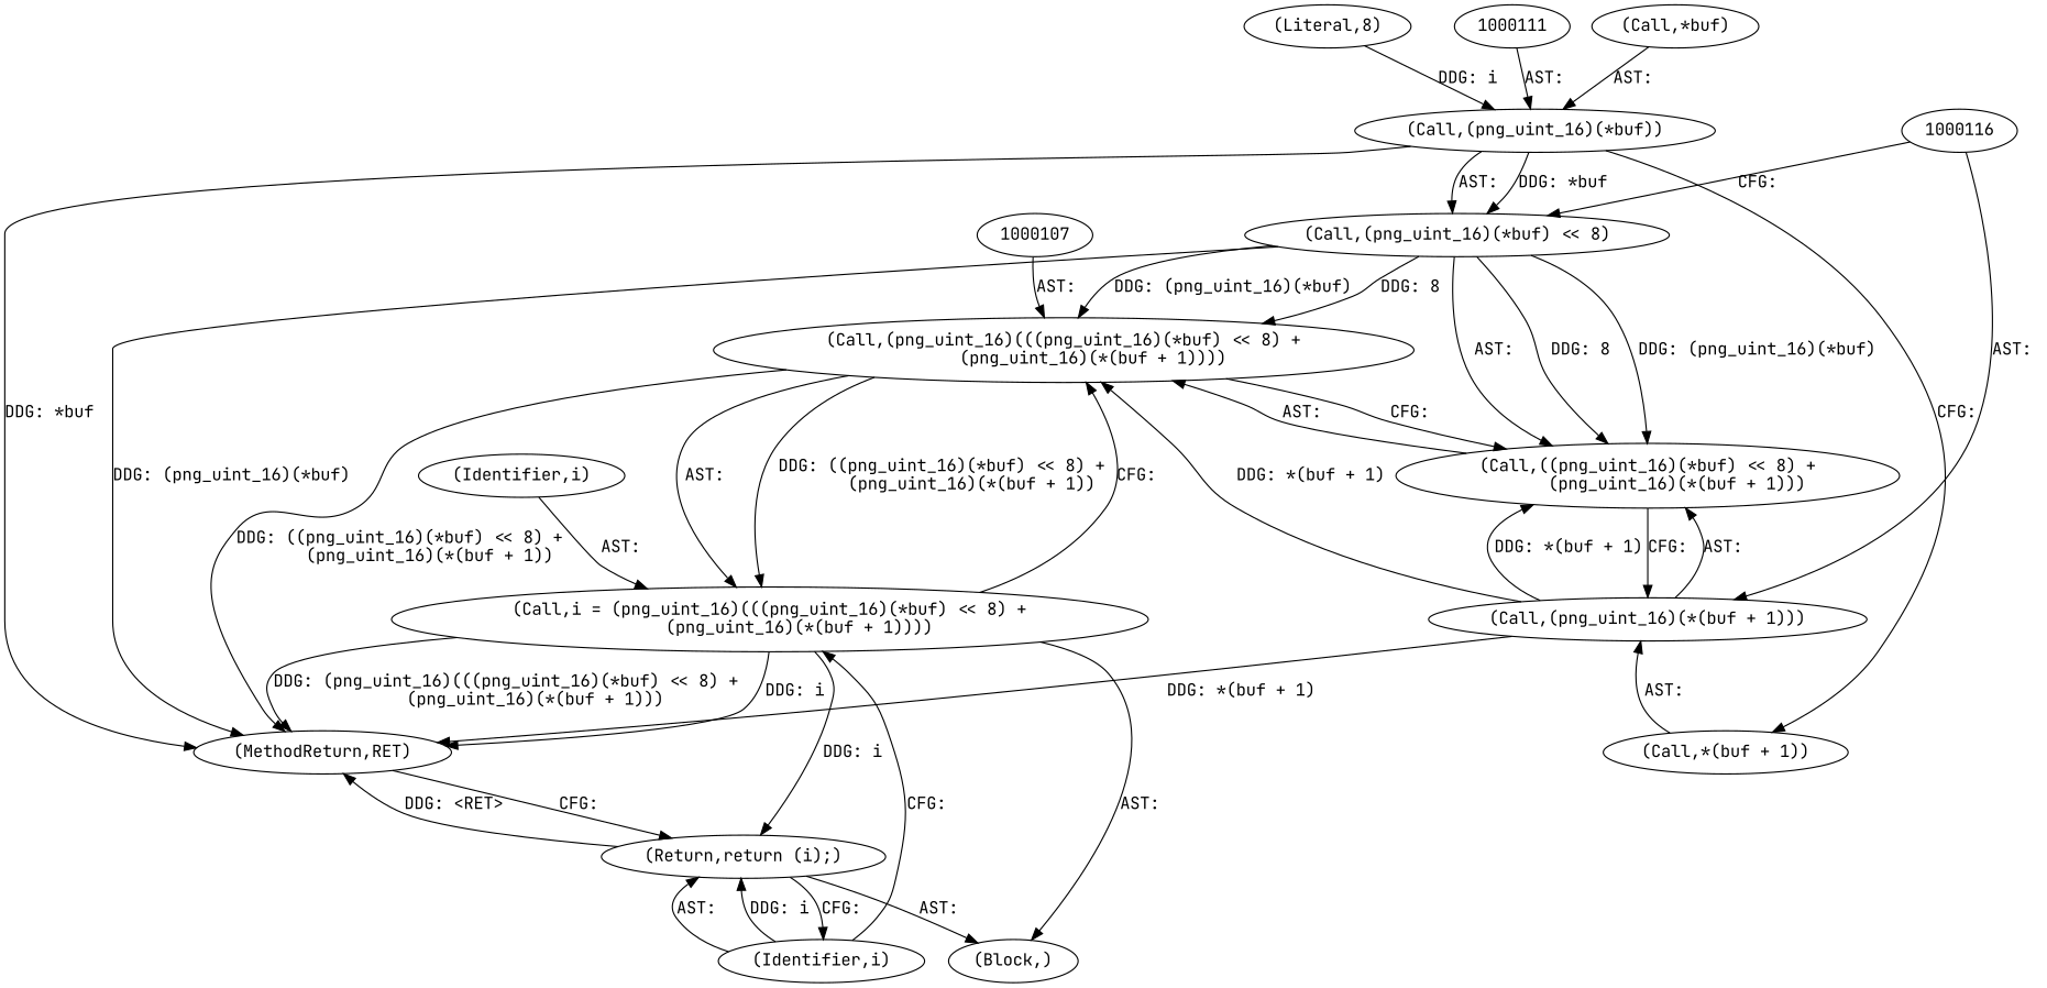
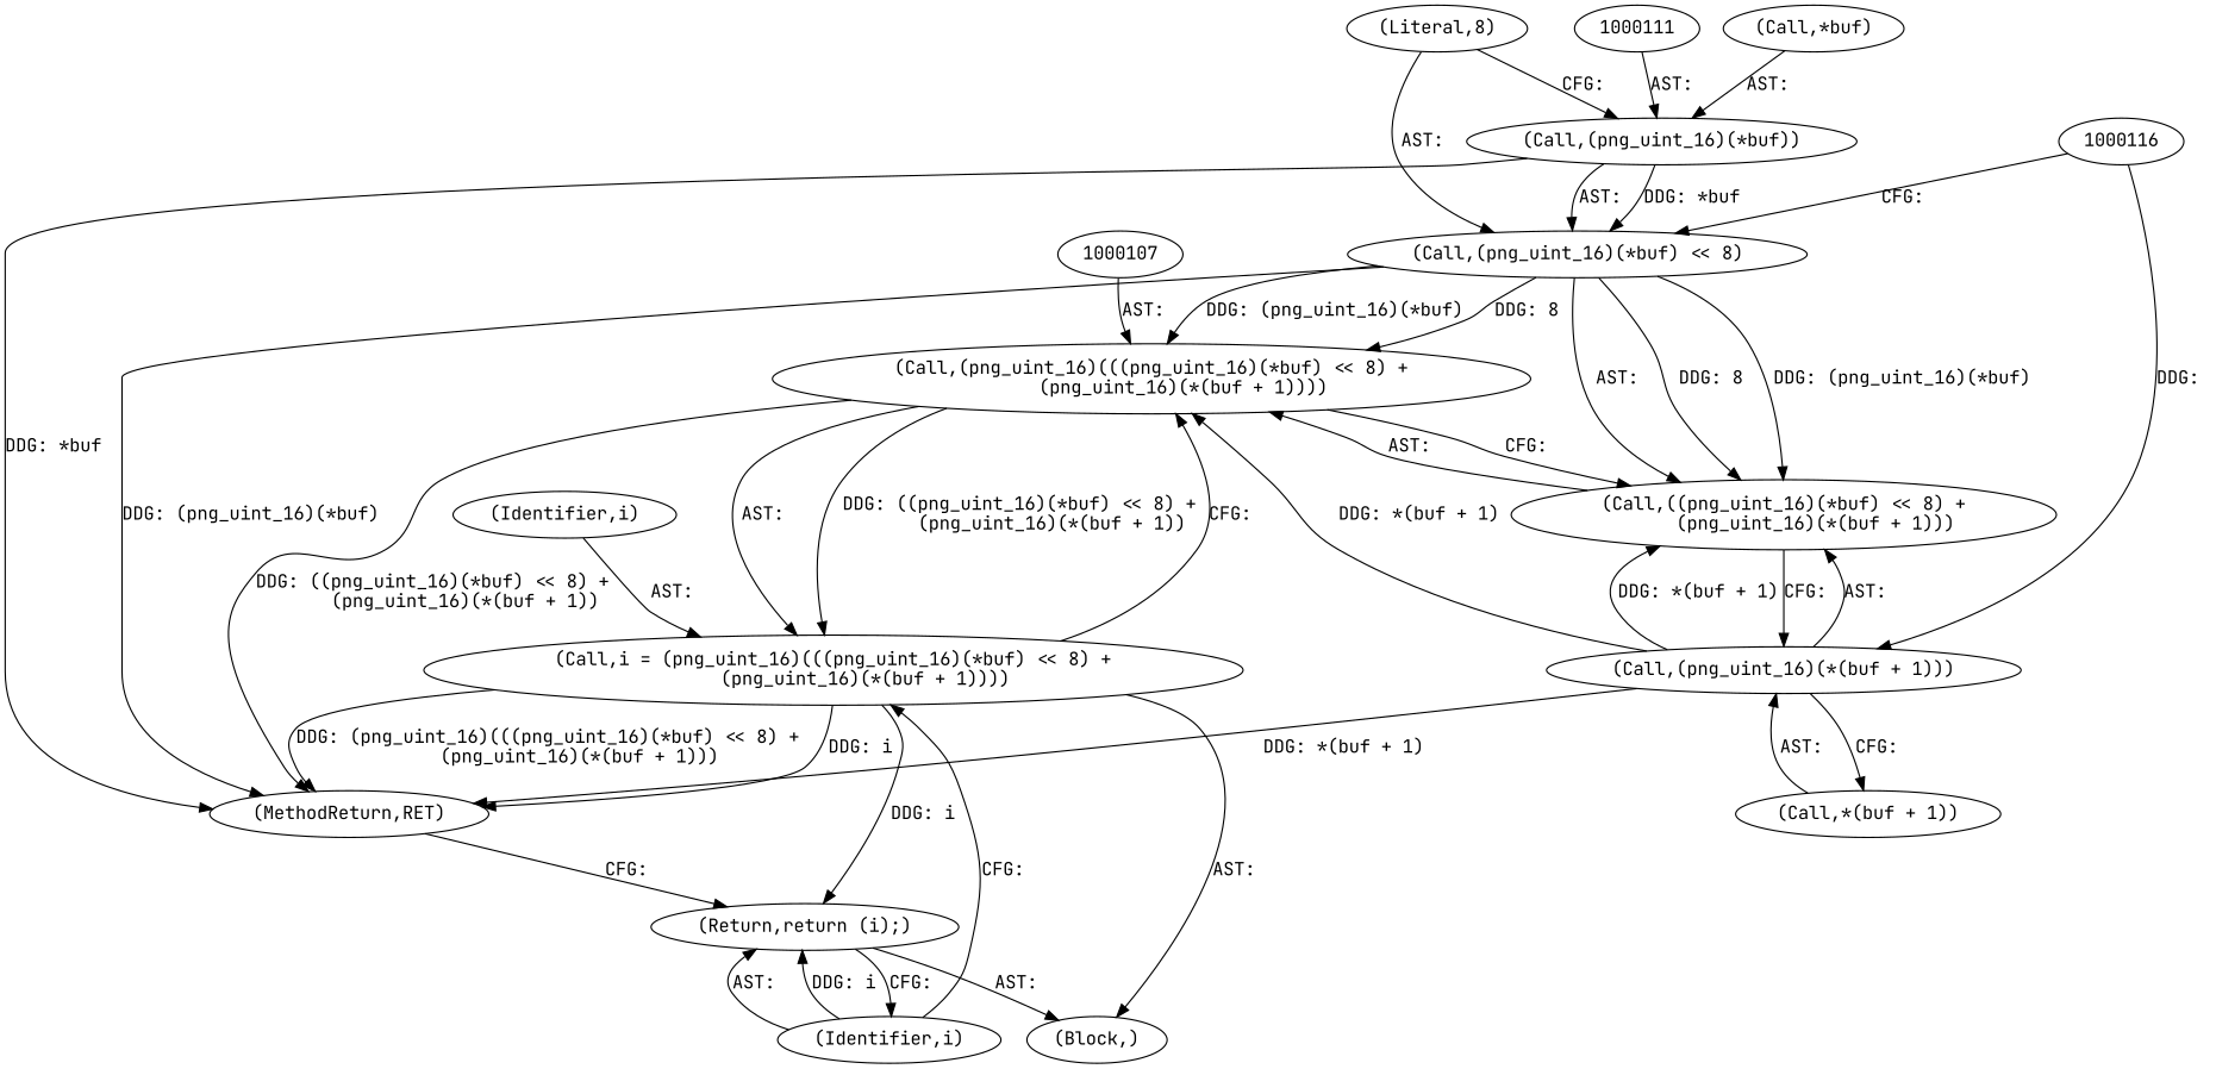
  digraph {
    fontname="JetBrains Mono"
    node [fontname="JetBrains Mono"]
    edge [fontname="JetBrains Mono"]
    n1 [label="(Call,(png_uint_16)(((png_uint_16)(*buf) << 8) +\n      (png_uint_16)(*(buf + 1))))"]
    n2 [label="(Call,i = (png_uint_16)(((png_uint_16)(*buf) << 8) +\n      (png_uint_16)(*(buf + 1))))"]
    n3 [label="(MethodReturn,RET)"]
    n4 [label="(Call,((png_uint_16)(*buf) << 8) +\n      (png_uint_16)(*(buf + 1)))"]
    n5 [label="(Return,return (i);)"]
    n6 [label="(Block,)"]
    n7 [label="(Call,(png_uint_16)(*(buf + 1)))"]
    n8 [label="(Call,(png_uint_16)(*buf) << 8)"]
    n9 [label="(Literal,8)"]
    n10 [label="(Call,(png_uint_16)(*buf))"]
    n11 [label="(Call,*buf)"]
    n12 [label="(Call,*(buf + 1))"]
    n13 [label="(Identifier,i)"]
    n14 [label="(Identifier,i)"]
    1000107
    1000116
    1000111
    n1 -> n2 [label="AST: "]
    n1 -> n2 [label="DDG: ((png_uint_16)(*buf) << 8) +\n      (png_uint_16)(*(buf + 1))"]
    n1 -> n3 [label="DDG: ((png_uint_16)(*buf) << 8) +\n      (png_uint_16)(*(buf + 1))"]
    n1 -> n4 [label="CFG: "]
    n2 -> n1 [label="CFG: "]
    n2 -> n3 [label="DDG: i"]
    n2 -> n3 [label="DDG: (png_uint_16)(((png_uint_16)(*buf) << 8) +\n      (png_uint_16)(*(buf + 1)))"]
    n2 -> n5 [label="DDG: i"]
    n2 -> n6 [label="AST: "]
    n3 -> n5 [label="CFG: "]
    n4 -> n1 [label="AST: "]
    n4 -> n7 [label="CFG: "]
-   n5 -> n3 [label="DDG: <RET>"]
    n5 -> n6 [label="AST: "]
    n5 -> n13 [label="CFG: "]
    n7 -> n1 [label="DDG: *(buf + 1)"]
    n7 -> n3 [label="DDG: *(buf + 1)"]
    n7 -> n4 [label="AST: "]
    n7 -> n4 [label="DDG: *(buf + 1)"]
-   n10 -> n12 [label="CFG: "]
+   n7 -> n12 [label="CFG: "]
    n8 -> n1 [label="DDG: (png_uint_16)(*buf)"]
    n8 -> n1 [label="DDG: 8"]
    n8 -> n3 [label="DDG: (png_uint_16)(*buf)"]
    n8 -> n4 [label="AST: "]
    n8 -> n4 [label="DDG: (png_uint_16)(*buf)"]
    n8 -> n4 [label="DDG: 8"]
-   n9 -> n10 [label="DDG: i"]
+   n9 -> n8 [label="AST: "]
+   n9 -> n10 [label="CFG: "]
    n10 -> n3 [label="DDG: *buf"]
    n10 -> n8 [label="AST: "]
    n10 -> n8 [label="DDG: *buf"]
    n11 -> n10 [label="AST: "]
    n12 -> n7 [label="AST: "]
    n13 -> n2 [label="CFG: "]
    n13 -> n5 [label="AST: "]
    n13 -> n5 [label="DDG: i"]
    n14 -> n2 [label="AST: "]
    1000107 -> n1 [label="AST: "]
-   1000116 -> n7 [label="AST: "]
+   1000116 -> n7 [label="DDG: "]
    1000116 -> n8 [label="CFG: "]
    1000111 -> n10 [label="AST: "]
  }
